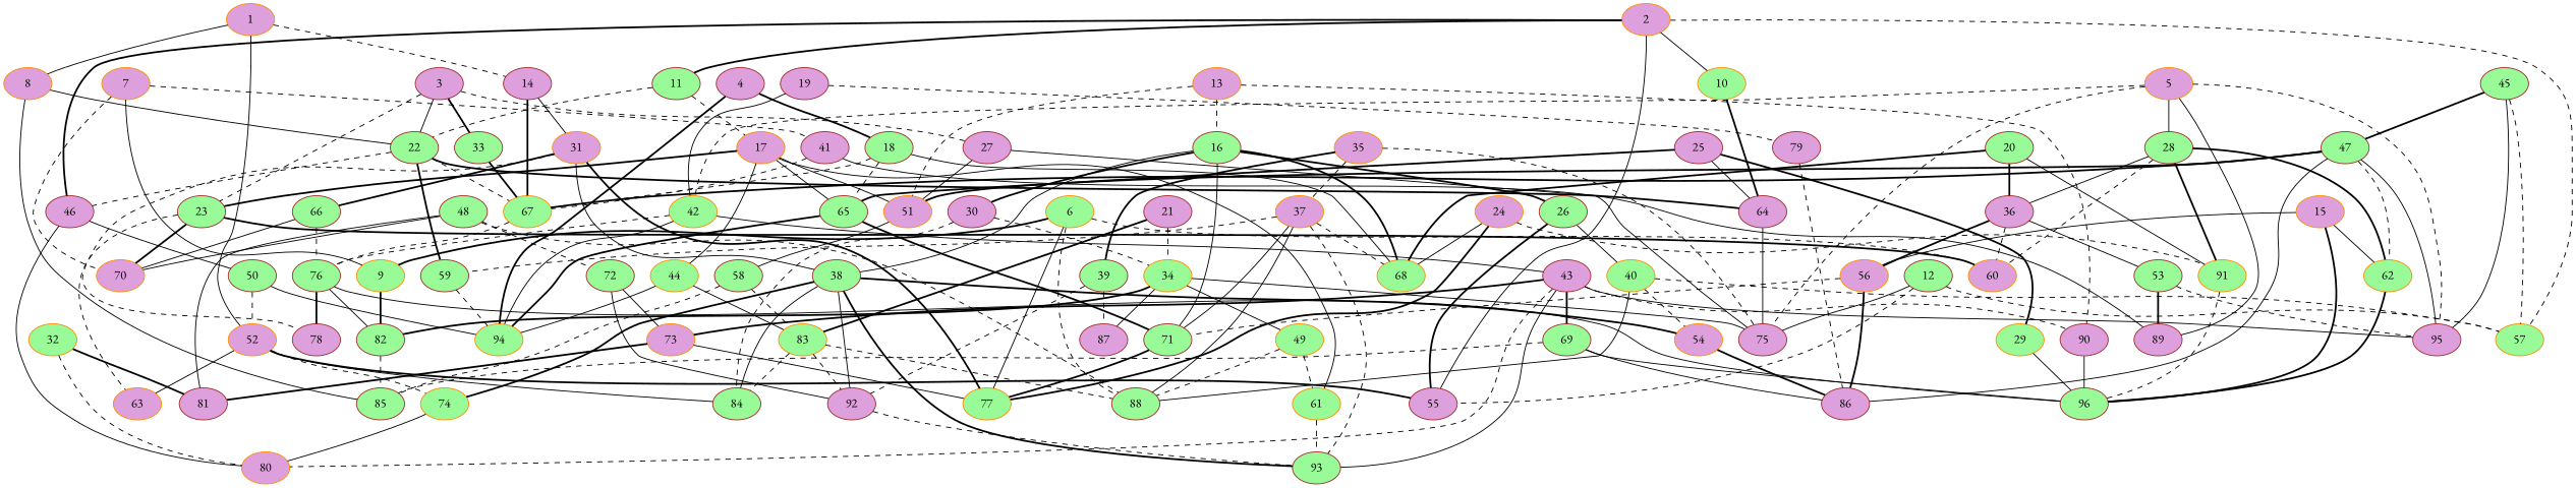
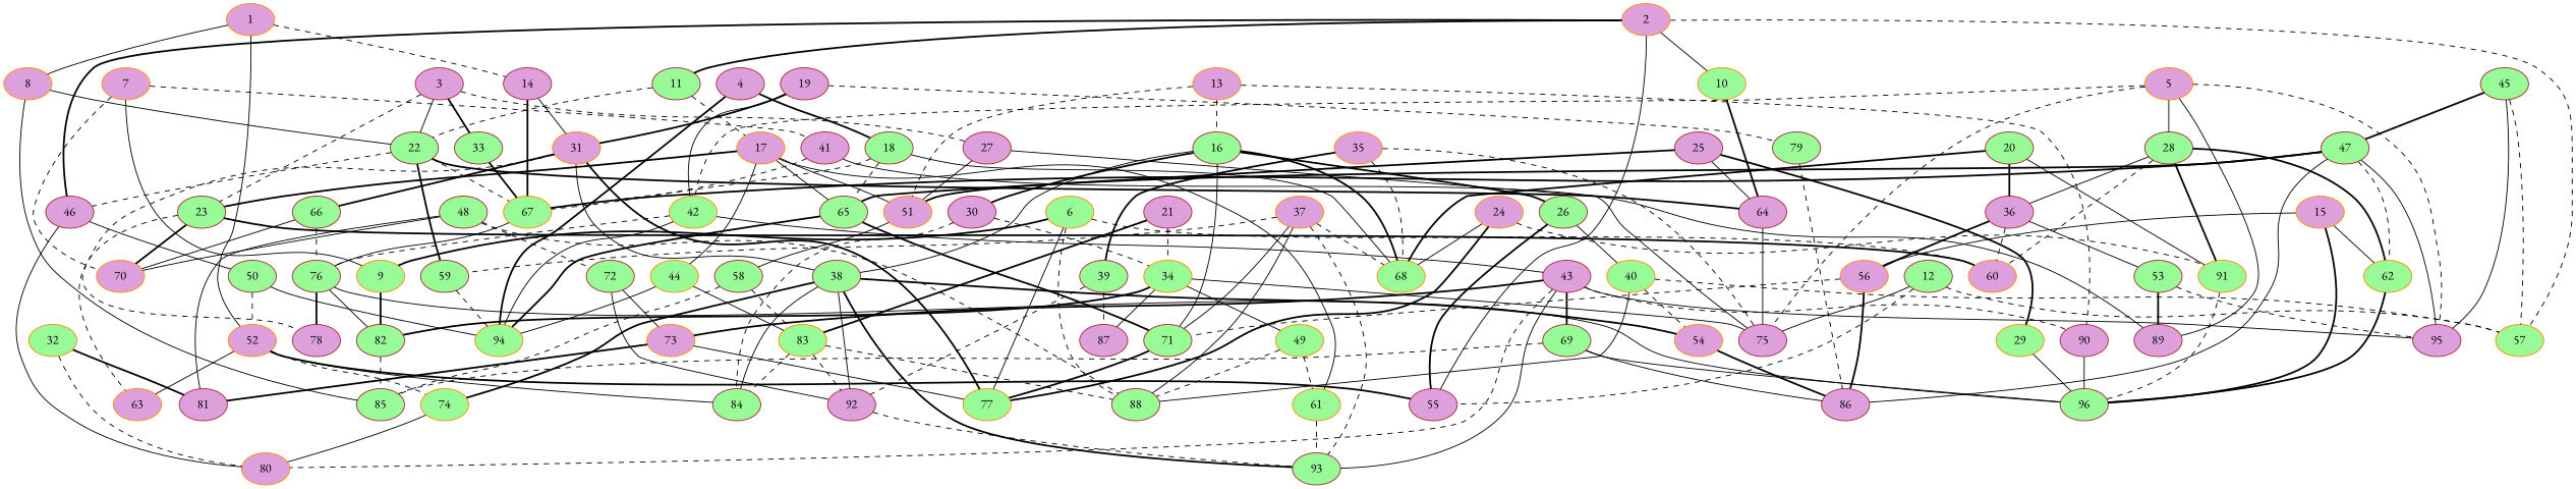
  graph {
    fontname="EB Garamond"
    node [color=brown fillcolor=palegreen fontname="EB Garamond" style=filled]
    edge [fontname="EB Garamond" style=solid]
    1 [color=darkorange fillcolor=plum]
    8 [color=darkorange fillcolor=plum]
    14 [fillcolor=plum]
    52 [color=darkorange fillcolor=plum]
    22
    85
    31 [color=darkorange fillcolor=plum]
    67 [color=darkorange]
    55 [fillcolor=plum]
    63 [color=darkorange fillcolor=plum]
    84
    74 [color=darkorange]
    2 [color=darkorange fillcolor=plum]
    10 [color=darkorange]
    11
    46 [fillcolor=plum]
    57 [color=darkorange]
    64 [fillcolor=plum]
    17 [color=darkorange fillcolor=plum]
    80 [color=darkorange fillcolor=plum]
    50
    3 [fillcolor=plum]
    23
    27 [fillcolor=plum]
    33
    59
    60 [color=darkorange fillcolor=plum]
    70 [color=darkorange fillcolor=plum]
    75 [fillcolor=plum]
    51 [color=darkorange fillcolor=plum]
    4 [fillcolor=plum]
    18
    94 [color=darkorange]
    68 [color=darkorange]
    65
    5 [color=darkorange fillcolor=plum]
    28
    42 [color=darkorange]
    89 [fillcolor=plum]
    95 [fillcolor=plum]
    62 [color=darkorange]
    36 [fillcolor=plum]
    91 [color=darkorange]
    43 [fillcolor=plum]
    76
    6 [color=darkorange]
    9 [color=darkorange]
    77 [color=darkorange]
    88
    82
    7 [color=darkorange fillcolor=plum]
    41 [fillcolor=plum]
    44 [color=darkorange]
    61 [color=darkorange]
    12
    13 [color=darkorange fillcolor=plum]
    16
    90 [fillcolor=plum]
    26
    30 [fillcolor=plum]
    38
    71
    58
    96
    78 [fillcolor=plum]
    66
    15 [color=darkorange fillcolor=plum]
    56 [color=darkorange fillcolor=plum]
    86 [fillcolor=plum]
    40 [color=darkorange]
    34 [color=darkorange]
    93
    54 [color=darkorange fillcolor=plum]
    92 [fillcolor=plum]
    83 [color=darkorange]
    19 [fillcolor=plum]
-   79 [fillcolor=plum]
+   79
    20
    53
    21 [fillcolor=plum]
    49 [color=darkorange]
    87 [fillcolor=plum]
    24 [color=darkorange fillcolor=plum]
    25 [fillcolor=plum]
    29 [color=darkorange]
    35 [color=darkorange fillcolor=plum]
    37 [color=darkorange fillcolor=plum]
    39
    32 [color=darkorange]
    81 [fillcolor=plum]
    69
    73 [color=darkorange fillcolor=plum]
    45
    47
    48
    72
    1 -- 8
    1 -- 14 [style=dashed]
    1 -- 52
    8 -- 22
    8 -- 85
    14 -- 31
    14 -- 67 [style=bold]
    52 -- 55 [style=bold]
    52 -- 63
    52 -- 84
    52 -- 74 [style=dashed]
    22 -- 67 [style=dashed]
    22 -- 46 [style=dashed]
    22 -- 64 [style=bold]
    22 -- 59 [style=bold]
    31 -- 77 [style=bold]
    31 -- 38
    31 -- 78 [style=dashed]
    31 -- 66 [style=bold]
-   67 -- 76 [style=dashed]
+   67 -- 76
    74 -- 80
    2 -- 55
    2 -- 10
    2 -- 11 [style=bold]
    2 -- 46 [style=bold]
    2 -- 57 [style=dashed]
    10 -- 64 [style=bold]
    11 -- 22 [style=dashed]
    11 -- 17 [style=dashed]
    46 -- 80
    46 -- 50
    64 -- 75
    17 -- 23 [style=bold]
    17 -- 51
    17 -- 65
    17 -- 44
    17 -- 61
    50 -- 52 [style=dashed]
    50 -- 94
    3 -- 22
    3 -- 23 [style=dashed]
    3 -- 27 [style=dashed]
    3 -- 33 [style=bold]
    23 -- 63 [style=dashed]
    23 -- 60 [style=bold]
    23 -- 70 [style=bold]
    27 -- 75
    27 -- 51
    33 -- 67 [style=bold]
    59 -- 94 [style=dashed]
    51 -- 58
    4 -- 18 [style=bold]
    4 -- 94 [style=bold]
    18 -- 67 [style=dashed]
    18 -- 68
    18 -- 65 [style=dashed]
    65 -- 94 [style=bold]
    65 -- 71 [style=bold]
    5 -- 75 [style=dashed]
    5 -- 28
    5 -- 42 [style=dashed]
    5 -- 89
    5 -- 95 [style=dashed]
    28 -- 60 [style=dashed]
    28 -- 62 [style=bold]
    28 -- 36
    28 -- 91 [style=bold]
    42 -- 94
    42 -- 43
    42 -- 76 [style=dashed]
    62 -- 96 [style=bold]
    36 -- 60 [style=dashed]
    36 -- 56 [style=bold]
    36 -- 53
    91 -- 96 [style=dashed]
    43 -- 80 [style=dashed]
    43 -- 95
    43 -- 90 [style=dashed]
    43 -- 93
    43 -- 69 [style=bold]
    43 -- 73 [style=bold]
    76 -- 82
    76 -- 96
    76 -- 78 [style=bold]
    6 -- 60 [style=dashed]
    6 -- 9 [style=bold]
    6 -- 77
    6 -- 88 [style=dashed]
    9 -- 82 [style=bold]
    82 -- 85 [style=dashed]
    7 -- 70 [style=dashed]
    7 -- 9
    7 -- 41 [style=dashed]
    41 -- 67 [style=dashed]
    41 -- 89
    44 -- 94
    44 -- 83
    61 -- 93 [style=dashed]
    12 -- 55 [style=dashed]
    12 -- 57 [style=dashed]
    12 -- 75
    13 -- 51 [style=dashed]
    13 -- 16 [style=dashed]
    13 -- 90 [style=dashed]
    16 -- 68 [style=bold]
    16 -- 26 [style=bold]
    16 -- 30 [style=bold]
    16 -- 38
    16 -- 71
    90 -- 96
    26 -- 55 [style=bold]
    26 -- 40
    30 -- 84 [style=dashed]
    30 -- 34 [style=dashed]
    38 -- 84
    38 -- 74 [style=bold]
    38 -- 93 [style=bold]
    38 -- 54 [style=bold]
    38 -- 92
    71 -- 77 [style=bold]
    58 -- 85 [style=dashed]
    58 -- 83 [style=dashed]
    66 -- 70
    66 -- 76 [style=dashed]
    15 -- 62
    15 -- 96 [style=bold]
    15 -- 56
    56 -- 71 [style=dashed]
    56 -- 86 [style=bold]
    40 -- 57 [style=dashed]
    40 -- 88
    40 -- 54 [style=dashed]
    34 -- 75
    34 -- 82 [style=bold]
    34 -- 49
    34 -- 87
    54 -- 86 [style=bold]
    92 -- 93 [style=dashed]
    83 -- 84 [style=dashed]
    83 -- 88 [style=dashed]
    83 -- 92 [style=dashed]
+   19 -- 31 [style=bold]
    19 -- 42
    19 -- 79 [style=dashed]
    79 -- 86 [style=dashed]
    20 -- 68 [style=bold]
    20 -- 36 [style=bold]
    20 -- 91
    53 -- 89 [style=bold]
    53 -- 95 [style=dashed]
    21 -- 34 [style=dashed]
    21 -- 83 [style=bold]
    49 -- 88 [style=dashed]
    49 -- 61 [style=dashed]
    24 -- 68
    24 -- 91 [style=dashed]
    24 -- 77 [style=bold]
    25 -- 64
    25 -- 65 [style=bold]
    25 -- 29 [style=bold]
    29 -- 96
    35 -- 75 [style=dashed]
-   35 -- 37 [style=dashed]
+   35 -- 68 [style=dashed]
    35 -- 39 [style=bold]
    37 -- 59 [style=dashed]
    37 -- 68 [style=dashed]
    37 -- 88
    37 -- 71
    37 -- 93 [style=dashed]
    39 -- 92 [style=dashed]
    39 -- 87 [style=dashed]
    32 -- 80 [style=dashed]
    32 -- 81 [style=bold]
    69 -- 85 [style=dashed]
    69 -- 96
    69 -- 86
    73 -- 77
    73 -- 81 [style=bold]
    45 -- 57 [style=dashed]
    45 -- 95
    45 -- 47 [style=bold]
    47 -- 67 [style=bold]
    47 -- 51 [style=bold]
    47 -- 95
    47 -- 62 [style=dashed]
    47 -- 86
    48 -- 70
    48 -- 88 [style=dashed]
    48 -- 81
    48 -- 72 [style=dashed]
    72 -- 92
    72 -- 73
  }
